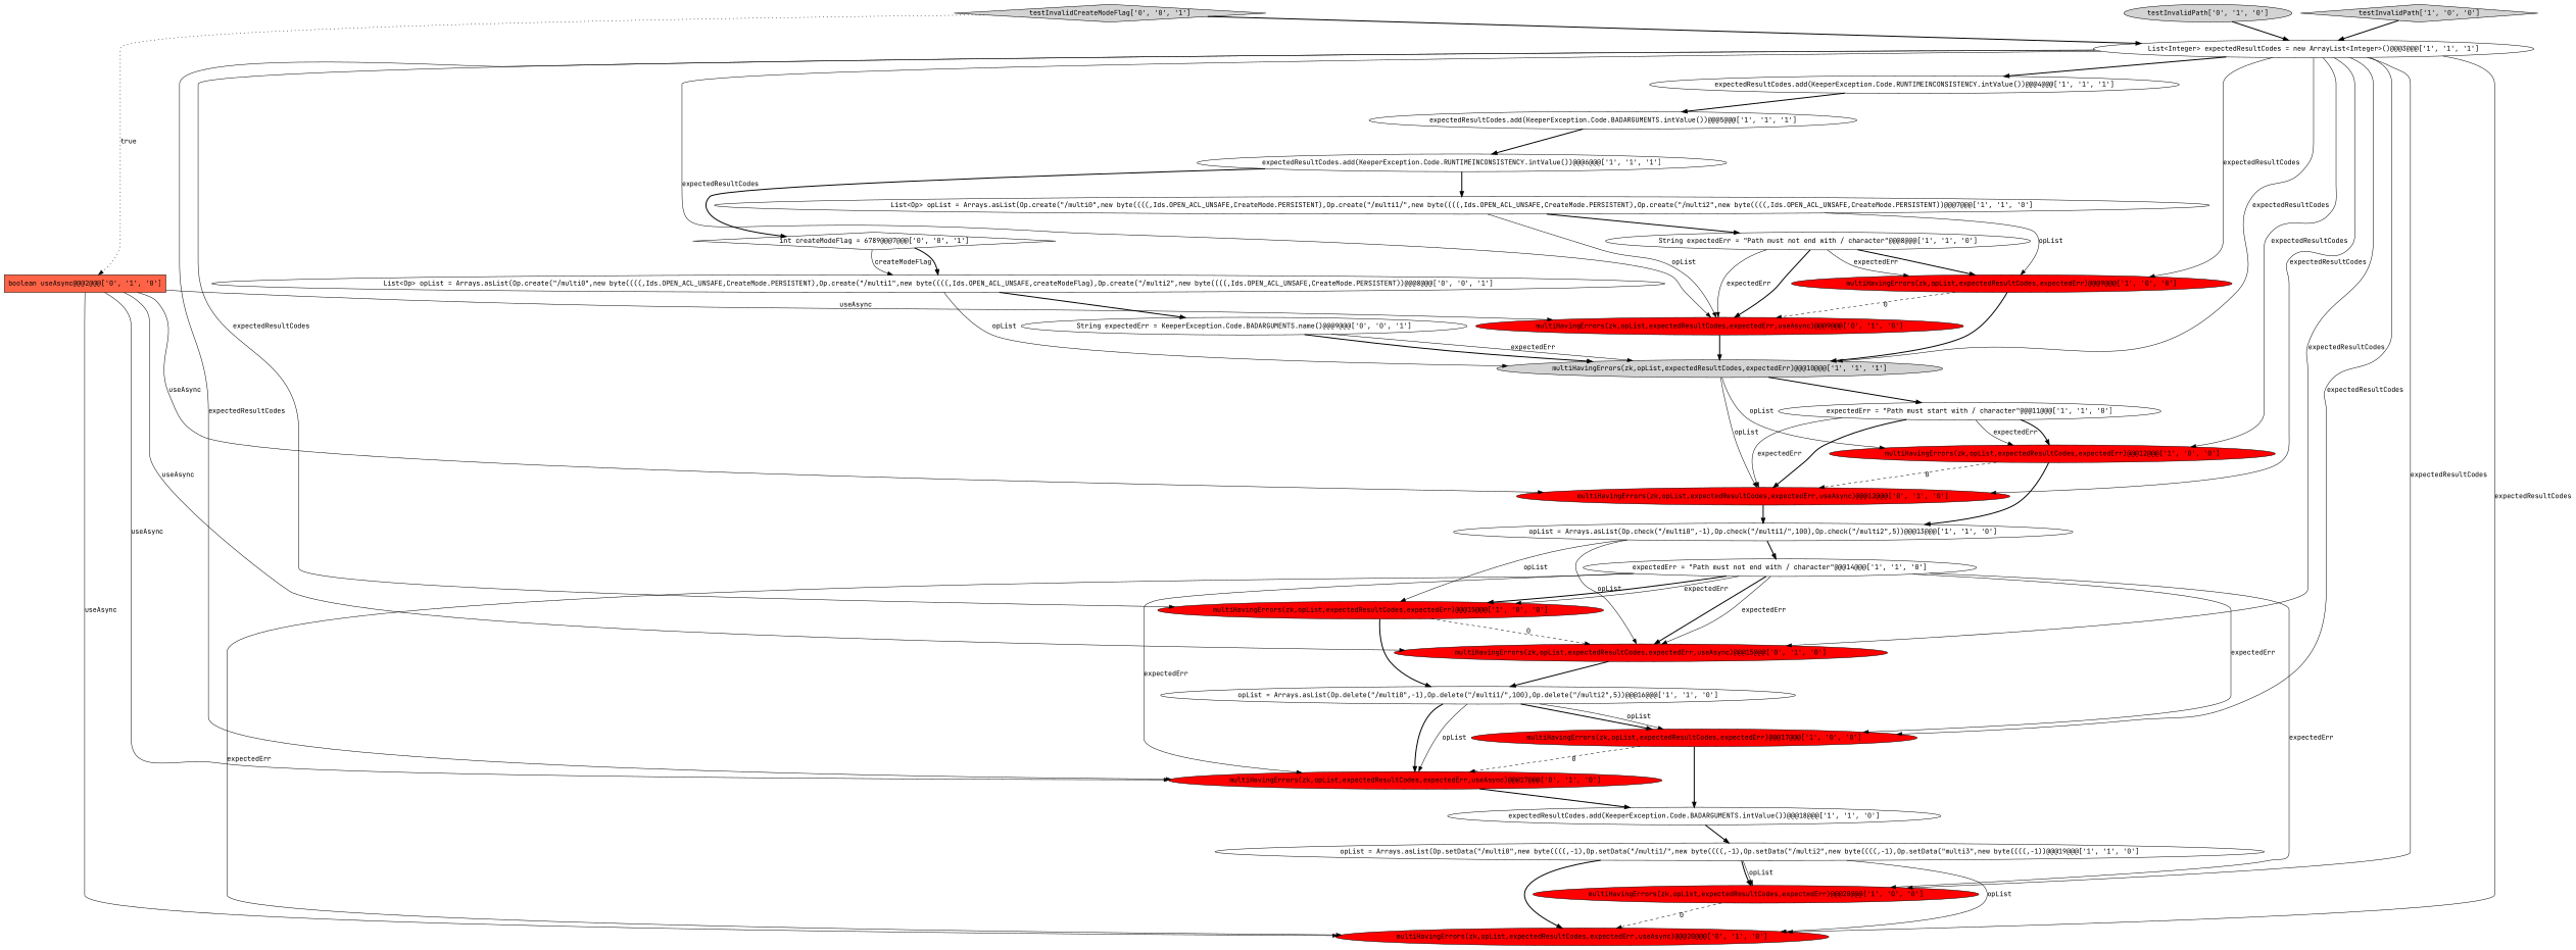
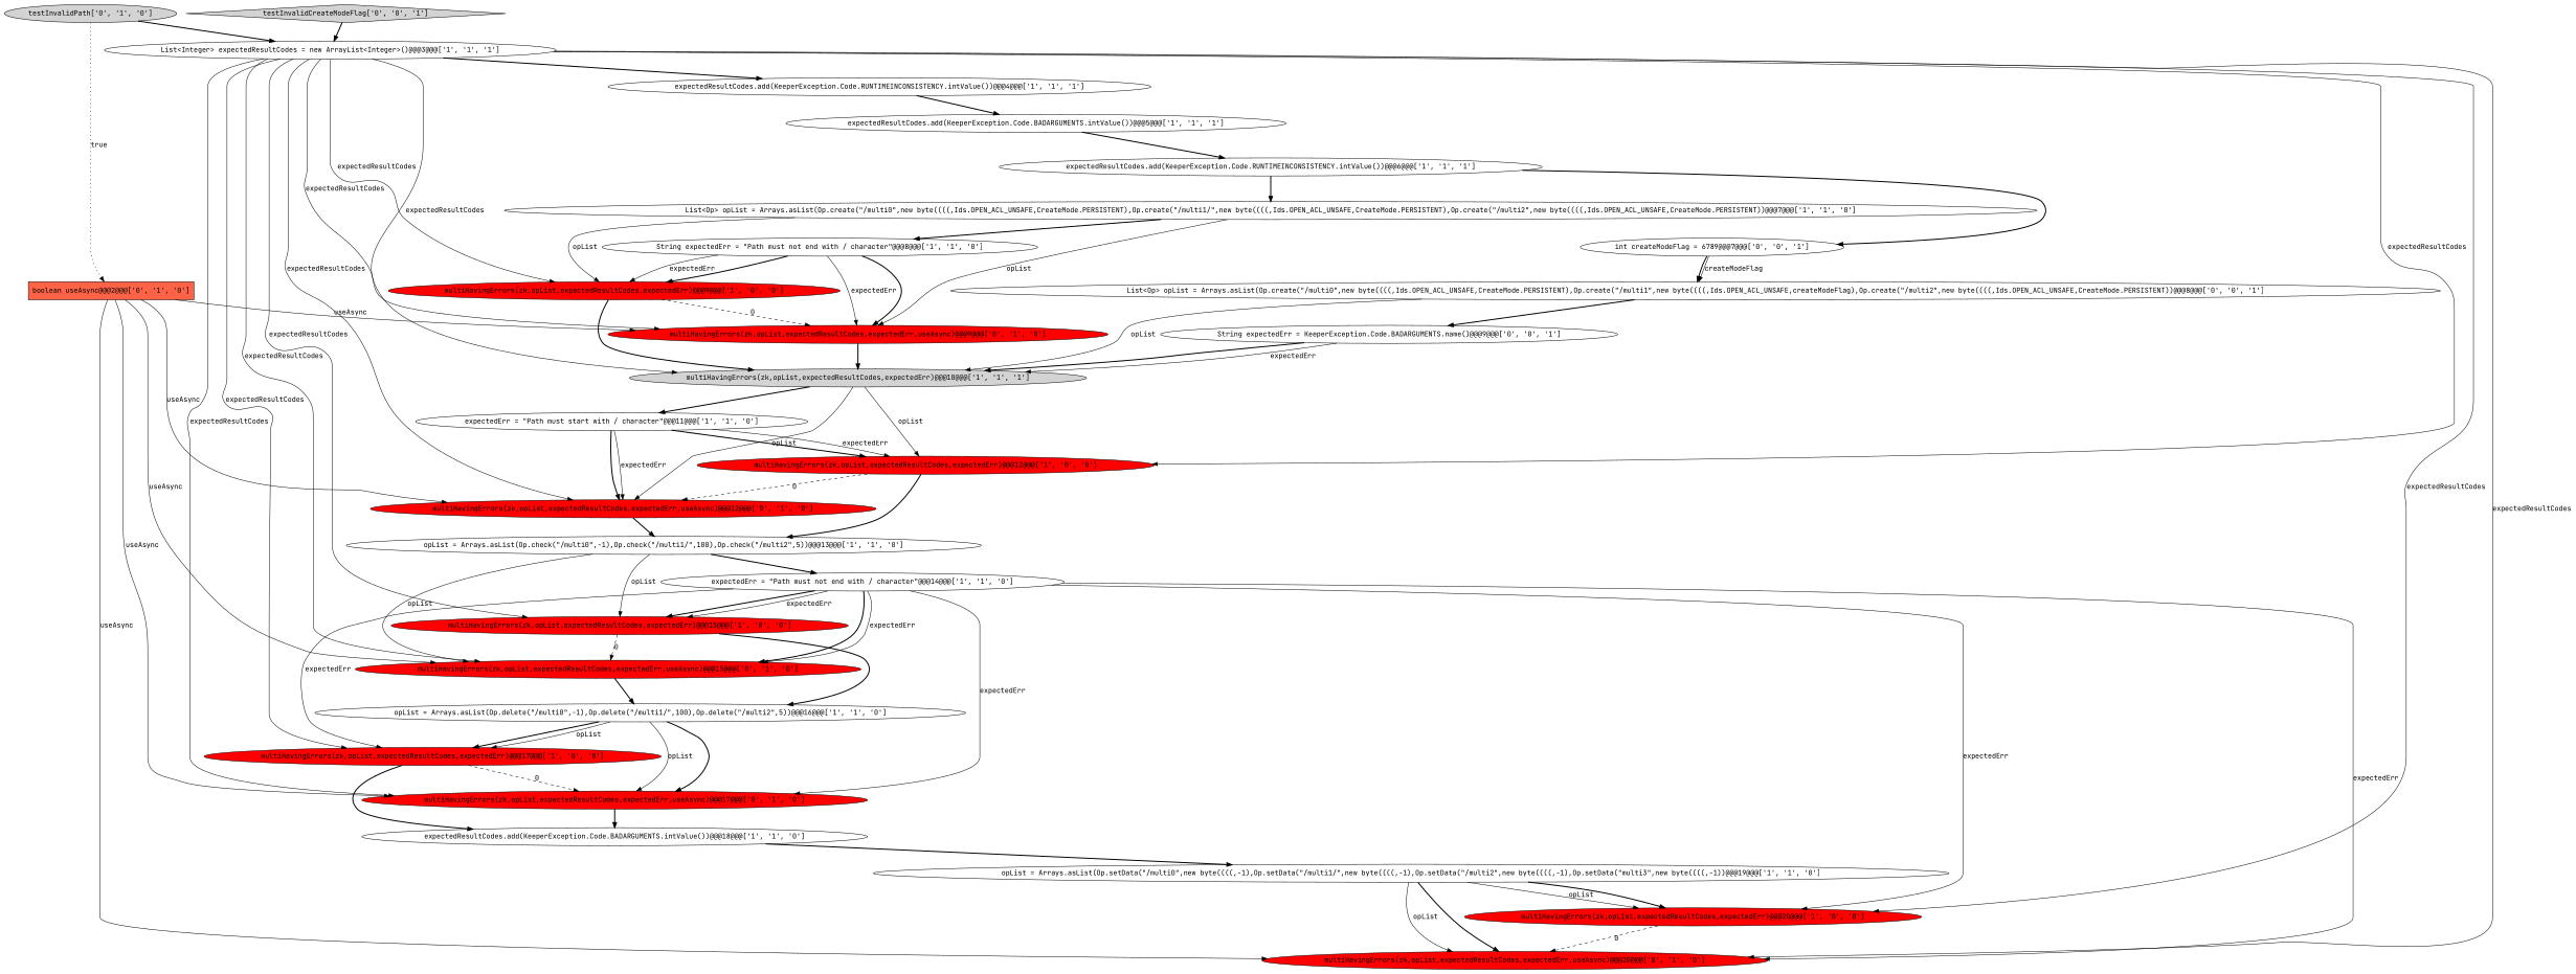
  digraph {
    fontname="JetBrains Mono"
    node [fillcolor=white fontname="JetBrains Mono" shape=ellipse style=filled]
    edge [fontname="JetBrains Mono" style=solid]
    n1 [fillcolor=red label="multiHavingErrors(zk,opList,expectedResultCodes,expectedErr)@@@9@@@['1', '0', '0']"]
    n2 [fillcolor=red label="multiHavingErrors(zk,opList,expectedResultCodes,expectedErr,useAsync)@@@9@@@['0', '1', '0']"]
    n3 [fillcolor=lightgray label="multiHavingErrors(zk,opList,expectedResultCodes,expectedErr)@@@10@@@['1', '1', '1']"]
    n4 [label="expectedErr = \"Path must start with / character\"@@@11@@@['1', '1', '0']"]
    n5 [fillcolor=red label="multiHavingErrors(zk,opList,expectedResultCodes,expectedErr)@@@12@@@['1', '0', '0']"]
    n6 [fillcolor=red label="multiHavingErrors(zk,opList,expectedResultCodes,expectedErr,useAsync)@@@12@@@['0', '1', '0']"]
    n7 [label="opList = Arrays.asList(Op.check(\"/multi0\",-1),Op.check(\"/multi1/\",100),Op.check(\"/multi2\",5))@@@13@@@['1', '1', '0']"]
    n8 [label="expectedResultCodes.add(KeeperException.Code.RUNTIMEINCONSISTENCY.intValue())@@@4@@@['1', '1', '1']"]
    n9 [label="expectedResultCodes.add(KeeperException.Code.BADARGUMENTS.intValue())@@@5@@@['1', '1', '1']"]
    n10 [label="expectedResultCodes.add(KeeperException.Code.RUNTIMEINCONSISTENCY.intValue())@@@6@@@['1', '1', '1']"]
    n11 [label="String expectedErr = \"Path must not end with / character\"@@@8@@@['1', '1', '0']"]
    n12 [label="String expectedErr = KeeperException.Code.BADARGUMENTS.name()@@@9@@@['0', '0', '1']"]
    n13 [fillcolor=red label="multiHavingErrors(zk,opList,expectedResultCodes,expectedErr)@@@15@@@['1', '0', '0']"]
    n14 [label="expectedErr = \"Path must not end with / character\"@@@14@@@['1', '1', '0']"]
    n15 [fillcolor=red label="multiHavingErrors(zk,opList,expectedResultCodes,expectedErr,useAsync)@@@15@@@['0', '1', '0']"]
    n16 [label="opList = Arrays.asList(Op.delete(\"/multi0\",-1),Op.delete(\"/multi1/\",100),Op.delete(\"/multi2\",5))@@@16@@@['1', '1', '0']"]
    n17 [fillcolor=red label="multiHavingErrors(zk,opList,expectedResultCodes,expectedErr)@@@17@@@['1', '0', '0']"]
    n18 [fillcolor=red label="multiHavingErrors(zk,opList,expectedResultCodes,expectedErr,useAsync)@@@17@@@['0', '1', '0']"]
    n19 [fillcolor=red label="multiHavingErrors(zk,opList,expectedResultCodes,expectedErr)@@@20@@@['1', '0', '0']"]
    n20 [fillcolor=red label="multiHavingErrors(zk,opList,expectedResultCodes,expectedErr,useAsync)@@@20@@@['0', '1', '0']"]
    n21 [label="expectedResultCodes.add(KeeperException.Code.BADARGUMENTS.intValue())@@@18@@@['1', '1', '0']"]
    n22 [label="List<Integer> expectedResultCodes = new ArrayList<Integer>()@@@3@@@['1', '1', '1']"]
    n23 [fillcolor=lightgray label="testInvalidCreateModeFlag['0', '0', '1']" shape=diamond]
    n24 [label="List<Op> opList = Arrays.asList(Op.create(\"/multi0\",new byte((((,Ids.OPEN_ACL_UNSAFE,CreateMode.PERSISTENT),Op.create(\"/multi1/\",new byte((((,Ids.OPEN_ACL_UNSAFE,CreateMode.PERSISTENT),Op.create(\"/multi2\",new byte((((,Ids.OPEN_ACL_UNSAFE,CreateMode.PERSISTENT))@@@7@@@['1', '1', '0']"]
-   n25 [label="int createModeFlag = 6789@@@7@@@['0', '0', '1']" shape=diamond]
+   n25 [label="int createModeFlag = 6789@@@7@@@['0', '0', '1']"]
    n26 [label="List<Op> opList = Arrays.asList(Op.create(\"/multi0\",new byte((((,Ids.OPEN_ACL_UNSAFE,CreateMode.PERSISTENT),Op.create(\"/multi1\",new byte((((,Ids.OPEN_ACL_UNSAFE,createModeFlag),Op.create(\"/multi2\",new byte((((,Ids.OPEN_ACL_UNSAFE,CreateMode.PERSISTENT))@@@8@@@['0', '0', '1']"]
    n27 [label="opList = Arrays.asList(Op.setData(\"/multi0\",new byte((((,-1),Op.setData(\"/multi1/\",new byte((((,-1),Op.setData(\"/multi2\",new byte((((,-1),Op.setData(\"multi3\",new byte((((,-1))@@@19@@@['1', '1', '0']"]
    n28 [fillcolor=tomato label="boolean useAsync@@@2@@@['0', '1', '0']" shape=box]
    n29 [fillcolor=lightgray label="testInvalidPath['0', '1', '0']"]
-   n30 [fillcolor=lightgray label="testInvalidPath['1', '0', '0']" shape=diamond]
    n1 -> n2 [label=0 style=dashed]
    n1 -> n3 [style=bold]
    n2 -> n3 [style=bold]
    n3 -> n4 [style=bold]
    n3 -> n5 [label=opList]
    n3 -> n6 [label=opList]
    n4 -> n5 [label=expectedErr]
    n4 -> n5 [style=bold]
    n4 -> n6 [style=bold]
    n4 -> n6 [label=expectedErr]
    n5 -> n6 [label=0 style=dashed]
    n5 -> n7 [style=bold]
    n6 -> n7 [style=bold]
    n7 -> n13 [label=opList]
    n7 -> n14 [style=bold]
    n7 -> n15 [label=opList]
    n8 -> n9 [style=bold]
    n9 -> n10 [style=bold]
    n10 -> n24 [style=bold]
    n10 -> n25 [style=bold]
    n11 -> n1 [style=bold]
    n11 -> n1 [label=expectedErr]
    n11 -> n2 [label=expectedErr]
    n11 -> n2 [style=bold]
    n12 -> n3 [label=expectedErr]
    n12 -> n3 [style=bold]
    n13 -> n15 [label=0 style=dashed]
    n13 -> n16 [style=bold]
    n14 -> n13 [style=bold]
    n14 -> n13 [label=expectedErr]
    n14 -> n15 [style=bold]
    n14 -> n15 [label=expectedErr]
    n14 -> n17 [label=expectedErr]
    n14 -> n18 [label=expectedErr]
    n14 -> n19 [label=expectedErr]
    n14 -> n20 [label=expectedErr]
    n15 -> n16 [style=bold]
    n16 -> n17 [style=bold]
    n16 -> n17 [label=opList]
    n16 -> n18 [style=bold]
    n16 -> n18 [label=opList]
    n17 -> n18 [label=0 style=dashed]
    n17 -> n21 [style=bold]
    n18 -> n21 [style=bold]
    n19 -> n20 [label=0 style=dashed]
    n21 -> n27 [style=bold]
    n22 -> n1 [label=expectedResultCodes]
    n22 -> n2 [label=expectedResultCodes]
    n22 -> n3 [label=expectedResultCodes]
    n22 -> n5 [label=expectedResultCodes]
    n22 -> n6 [label=expectedResultCodes]
    n22 -> n8 [style=bold]
    n22 -> n13 [label=expectedResultCodes]
    n22 -> n15 [label=expectedResultCodes]
    n22 -> n17 [label=expectedResultCodes]
    n22 -> n18 [label=expectedResultCodes]
    n22 -> n19 [label=expectedResultCodes]
    n22 -> n20 [label=expectedResultCodes]
    n23 -> n22 [style=bold]
    n24 -> n1 [label=opList]
    n24 -> n2 [label=opList]
    n24 -> n11 [style=bold]
    n25 -> n26 [label=createModeFlag]
    n25 -> n26 [style=bold]
    n26 -> n3 [label=opList]
    n26 -> n12 [style=bold]
    n27 -> n19 [label=opList]
    n27 -> n19 [style=bold]
    n27 -> n20 [style=bold]
    n27 -> n20 [label=opList]
    n28 -> n2 [label=useAsync]
    n28 -> n6 [label=useAsync]
    n28 -> n15 [label=useAsync]
    n28 -> n18 [label=useAsync]
    n28 -> n20 [label=useAsync]
    n29 -> n22 [style=bold]
-   n23 -> n28 [label=true style=dotted]
-   n30 -> n22 [style=bold]
+   n29 -> n28 [label=true style=dotted]
  }
